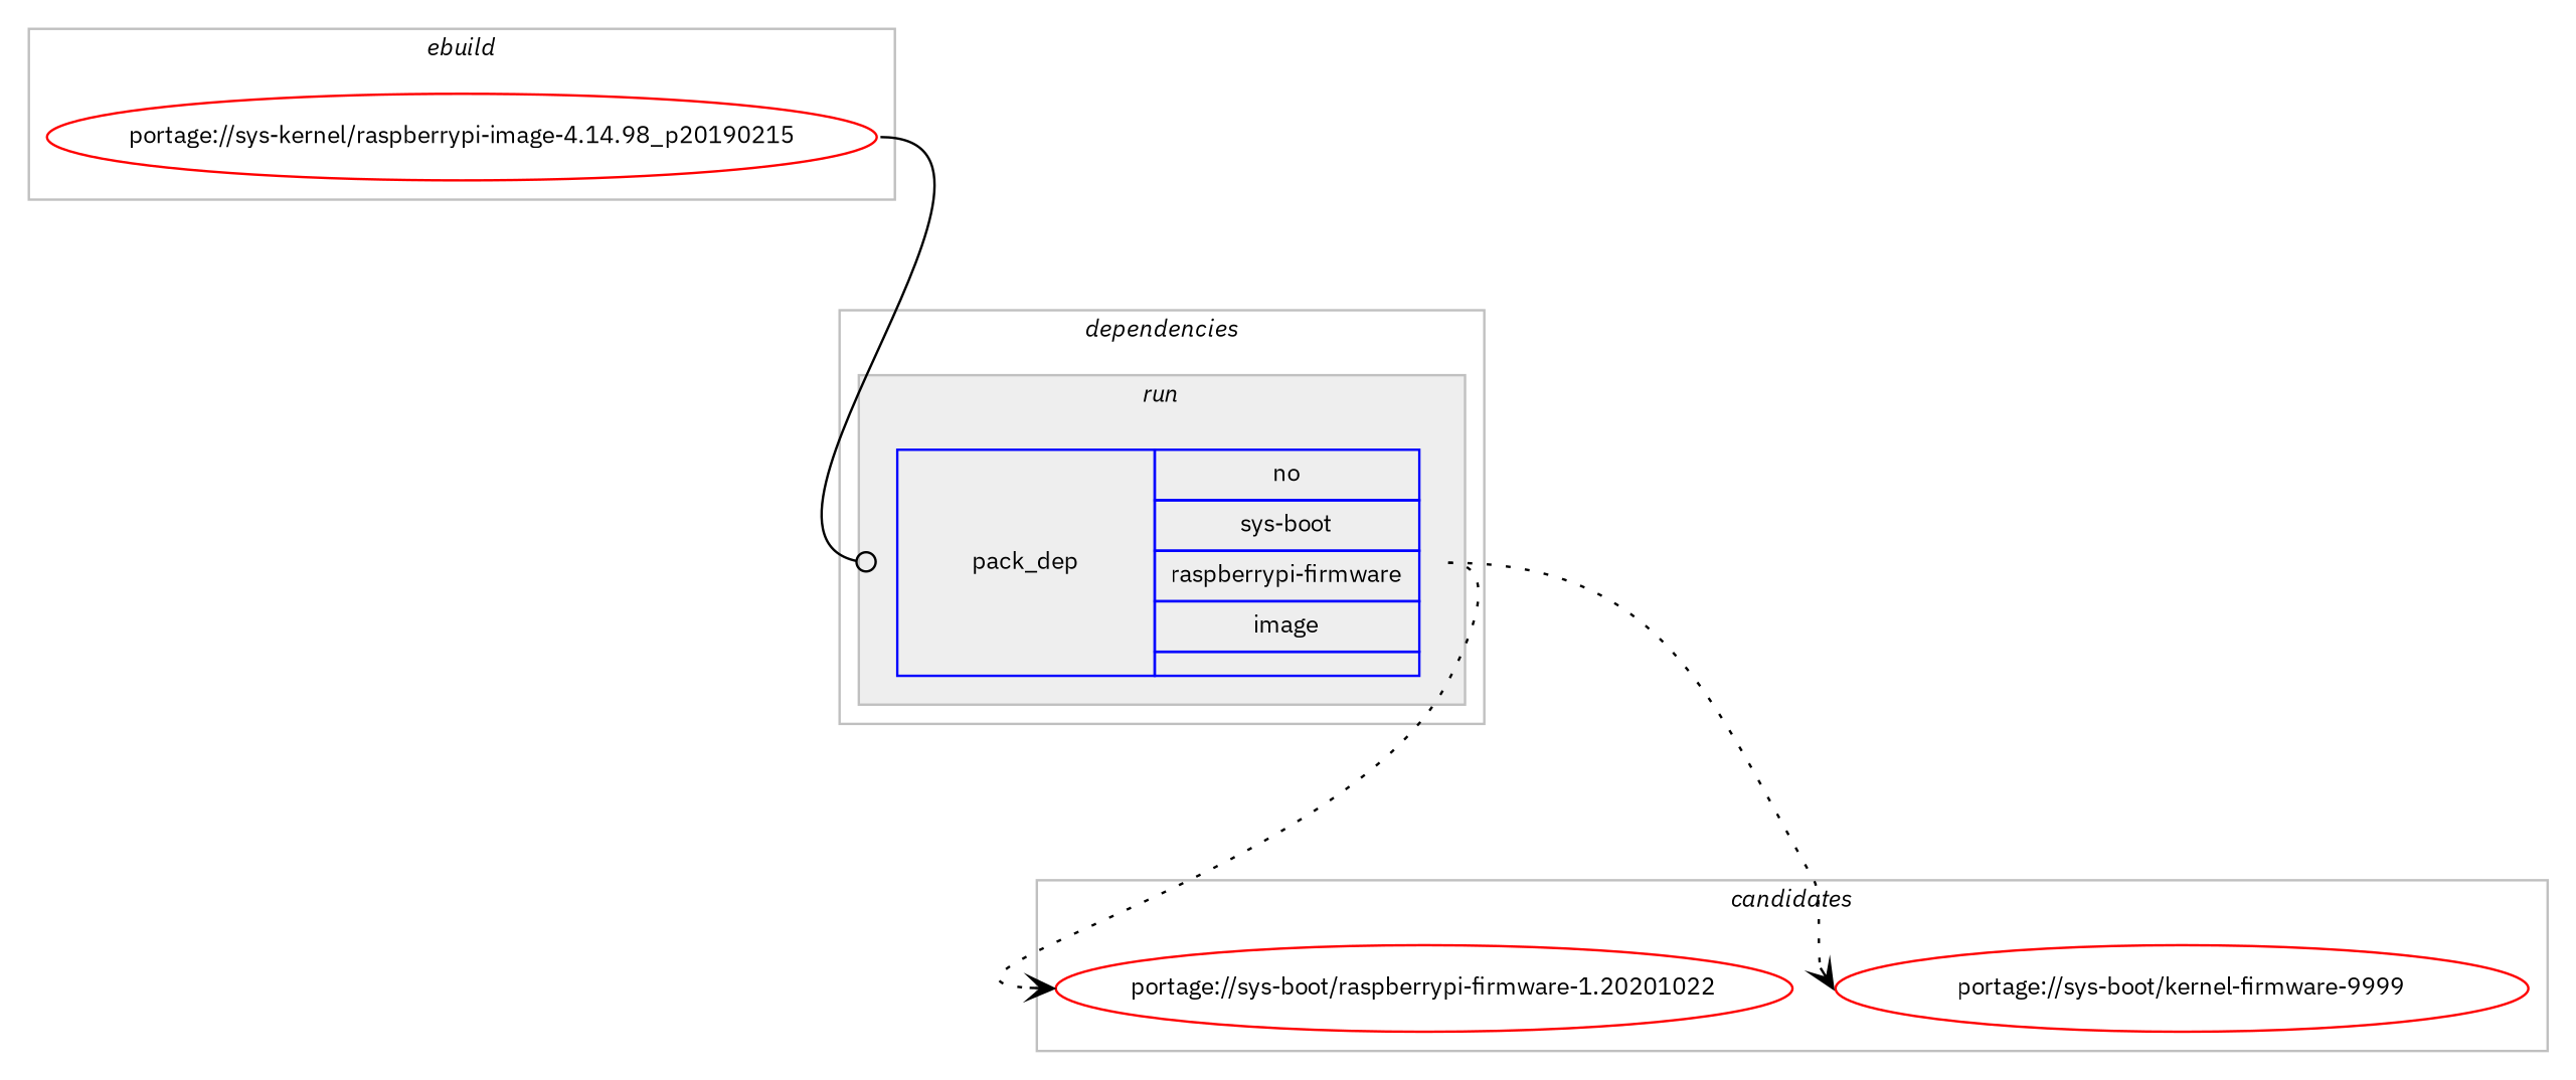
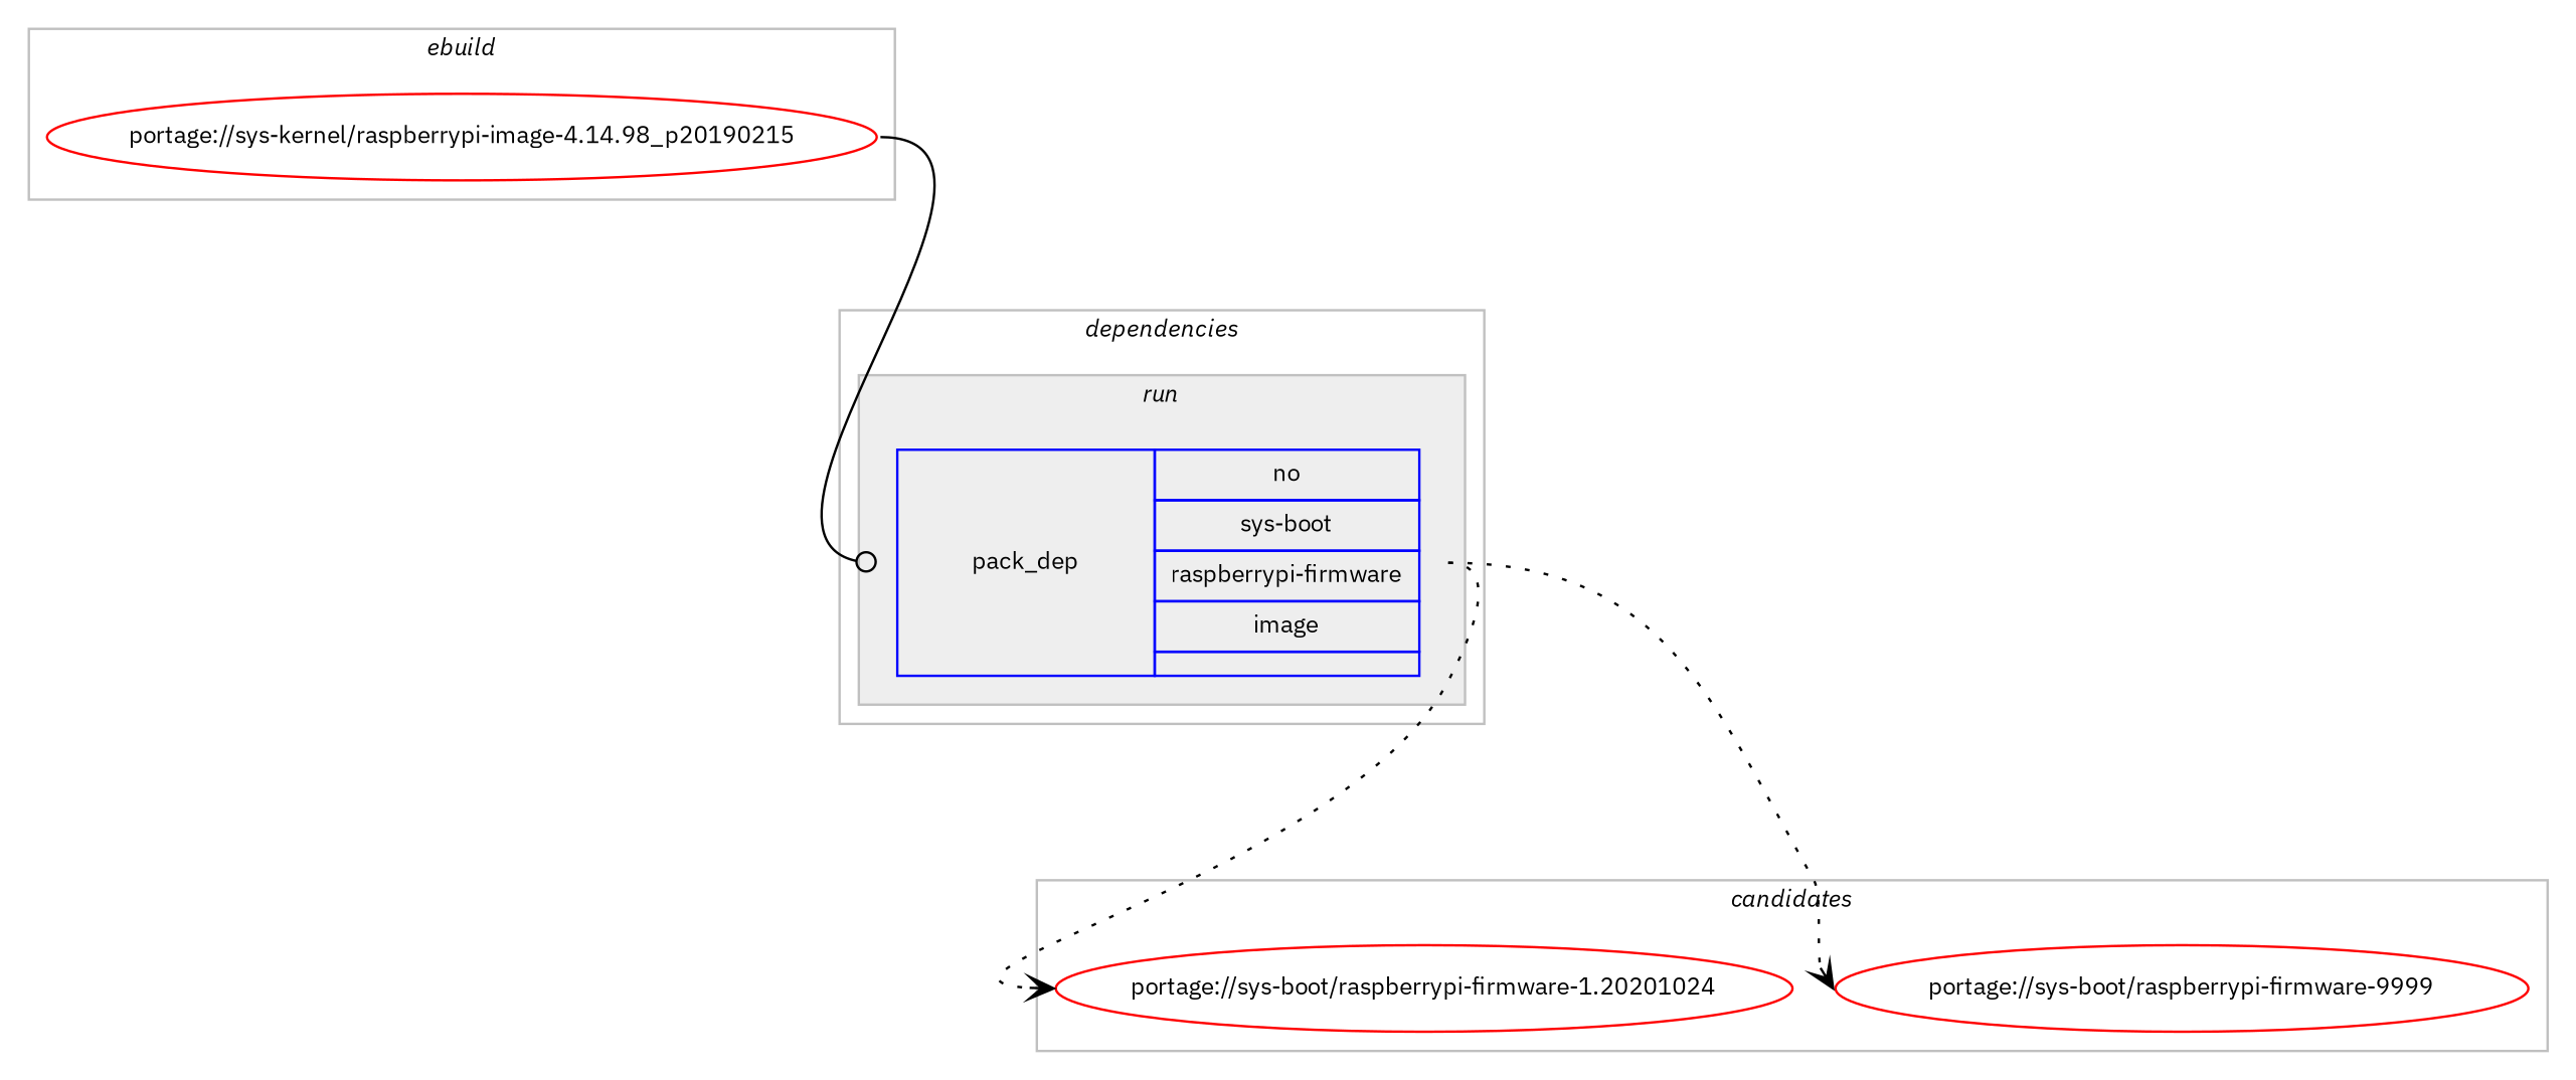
  digraph {
    compound=true
    concentrate=true
    fontname="IBM Plex Sans"
    fontsize=10
    newrank=true
    rankdir=TB
    ranksep=1.5
    node [color=red fontname="IBM Plex Sans" fontsize=10]
    edge [arrowhead=vee fontname="IBM Plex Sans" headport=w style=dotted tailport=e weight=100]
    n1 [label="portage://sys-kernel/raspberrypi-image-4.14.98_p20190215" width=4]
    n2 [color=blue label=<<TABLE BORDER="0" CELLBORDER="1" CELLSPACING="0" CELLPADDING="4" WIDTH="220"><TR><TD ROWSPAN="6" CELLPADDING="30">pack_dep</TD></TR><TR><TD WIDTH="110">no</TD></TR><TR><TD>sys-boot</TD></TR><TR><TD>raspberrypi-firmware</TD></TR><TR><TD>image</TD></TR><TR><TD></TD></TR></TABLE>> shape=none]
-   n3 [label="portage://sys-boot/kernel-firmware-9999" width=4]
-   n4 [label="portage://sys-boot/raspberrypi-firmware-1.20201022" width=4]
+   n3 [label="portage://sys-boot/raspberrypi-firmware-9999" width=4]
+   n4 [label="portage://sys-boot/raspberrypi-firmware-1.20201024" width=4]
    subgraph cluster_1 {
      color=gray
      label=<<i>ebuild</i>>
      rank=same
      n1
    }
    subgraph cluster_2 {
      color=gray
      label=<<i>dependencies</i>>
      subgraph cluster_3 {
        color=gray
        fillcolor="#eeeeee"
        label=<<i>compile</i>>
        style=filled
      }
      subgraph cluster_4 {
        color=gray
        fillcolor="#eeeeee"
        label=<<i>compile and run</i>>
        style=filled
      }
      subgraph cluster_5 {
        color=gray
        fillcolor="#eeeeee"
        label=<<i>run</i>>
        style=filled
        subgraph sub_6 {
          color=gray
          fillcolor="#eeeeee"
          label=<<i>run</i>>
          style=filled
          n2
        }
      }
    }
    subgraph cluster_7 {
      color=gray
      label=<<i>candidates</i>>
      rank=same
      subgraph sub_8 {
        color=black
        label=<<i>candidates</i>>
        nodesep=1
        rank=same
        n3
        n4
      }
    }
    n1 -> n2 [arrowhead=odot style=solid weight=20]
    n2 -> n3
    n2 -> n4
  }
